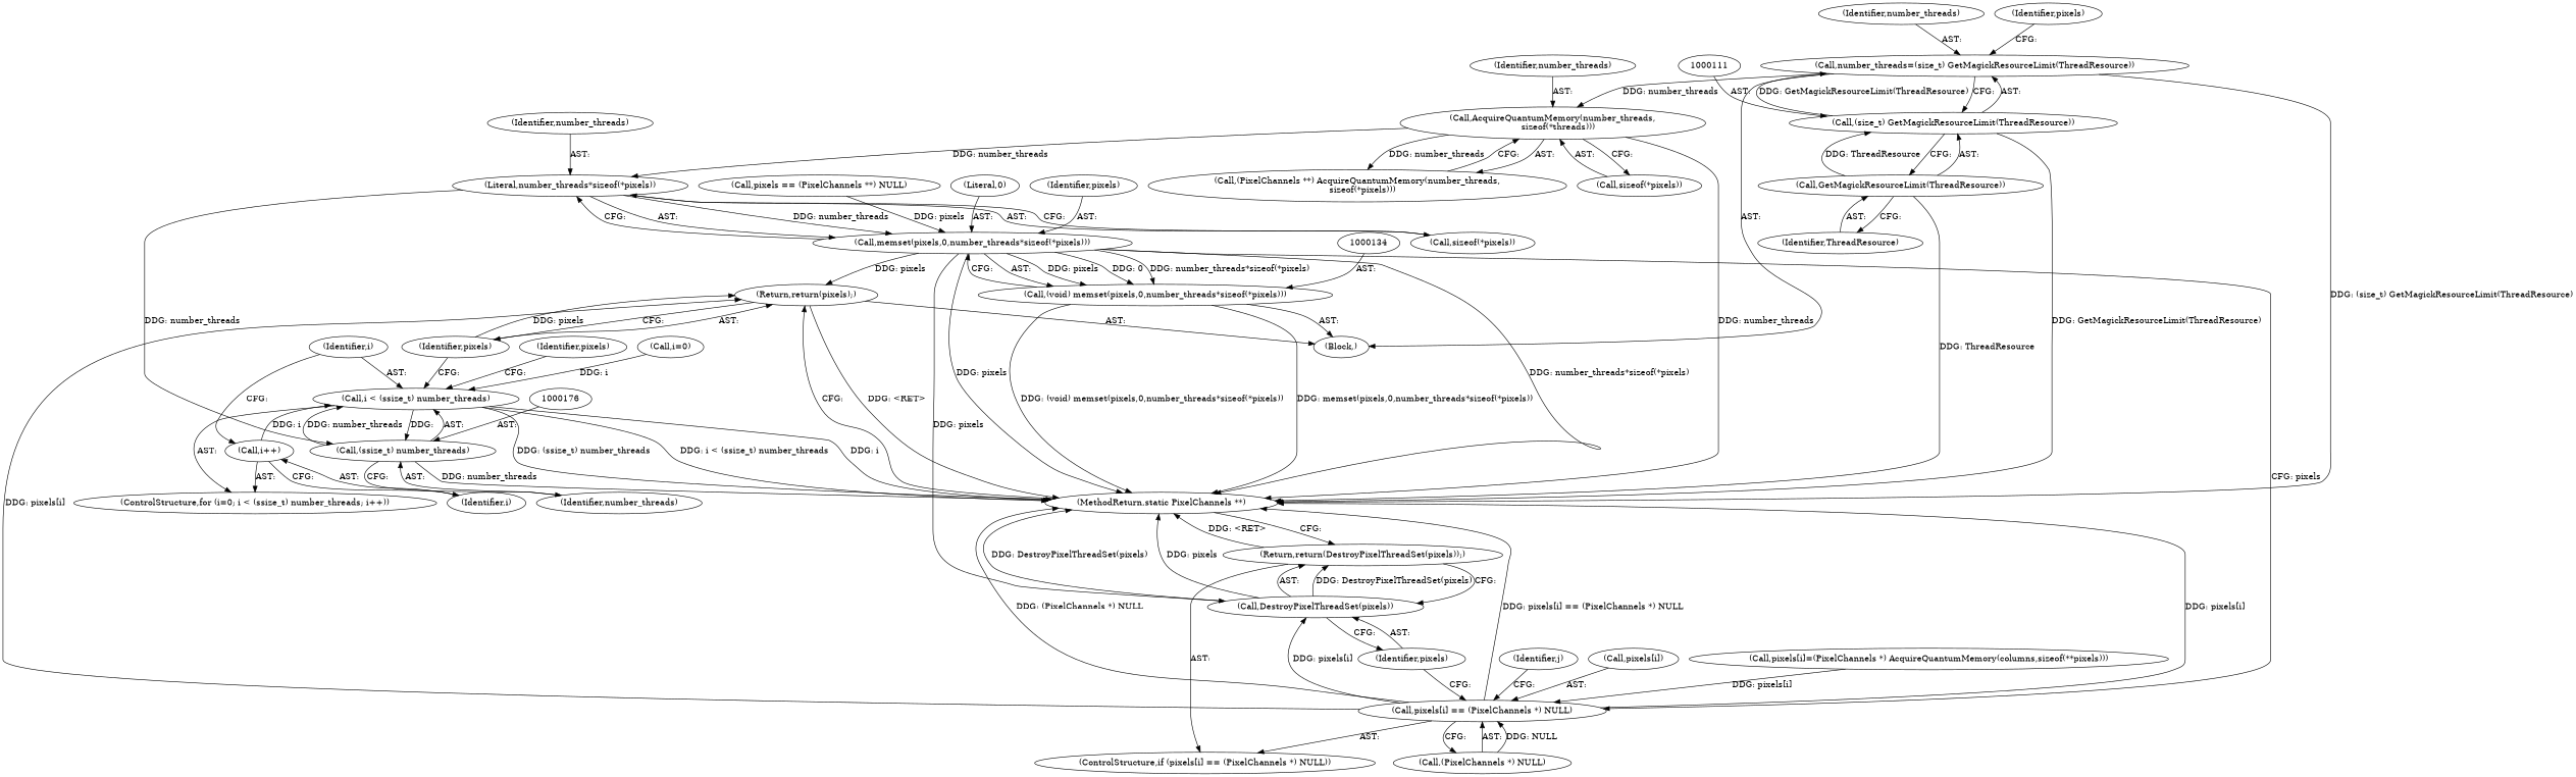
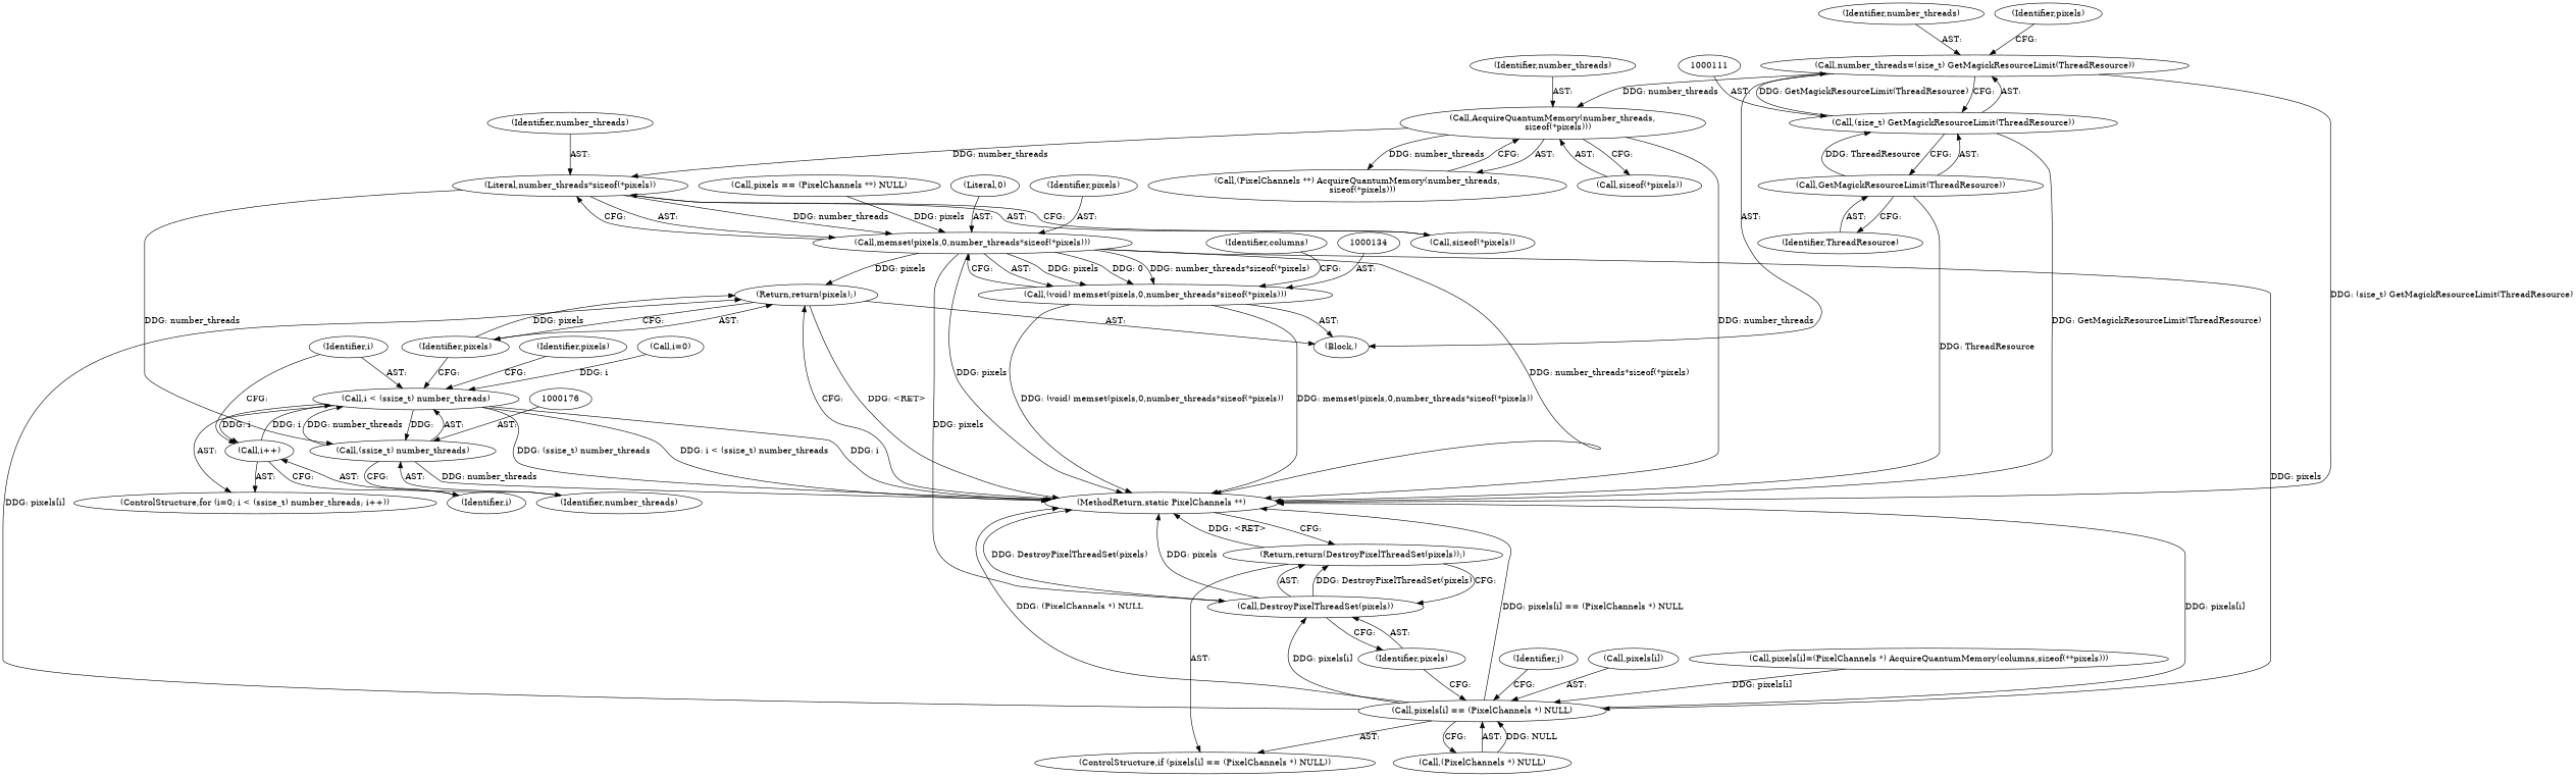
  digraph {
    n1 [label="(Literal,number_threads*sizeof(*pixels))"]
    n2 [label="(Call,memset(pixels,0,number_threads*sizeof(*pixels)))"]
    n3 [label="(Call,(ssize_t) number_threads)"]
    n4 [label="(Call,sizeof(*pixels))"]
    n5 [label="(MethodReturn,static PixelChannels **)"]
    n6 [label="(Call,(void) memset(pixels,0,number_threads*sizeof(*pixels)))"]
    n7 [label="(Call,pixels[i] == (PixelChannels *) NULL)"]
    n8 [label="(Call,DestroyPixelThreadSet(pixels))"]
    n9 [label="(Return,return(pixels);)"]
    n10 [label="(Call,i < (ssize_t) number_threads)"]
    n11 [label="(Identifier,number_threads)"]
-   n12 [label="(Call,AcquireQuantumMemory(number_threads,\n    sizeof(*threads)))"]
+   n12 [label="(Call,AcquireQuantumMemory(number_threads,\n    sizeof(*pixels)))"]
    n13 [label="(Call,(PixelChannels **) AcquireQuantumMemory(number_threads,\n    sizeof(*pixels)))"]
    n14 [label="(Call,sizeof(*pixels))"]
    n15 [label="(Return,return(DestroyPixelThreadSet(pixels));)"]
    n16 [label="(Call,number_threads=(size_t) GetMagickResourceLimit(ThreadResource))"]
    n17 [label="(Call,(size_t) GetMagickResourceLimit(ThreadResource))"]
    n18 [label="(Block,)"]
    n19 [label="(Call,GetMagickResourceLimit(ThreadResource))"]
    n20 [label="(Identifier,ThreadResource)"]
    n21 [label="(Call,(PixelChannels *) NULL)"]
    n22 [label="(ControlStructure,if (pixels[i] == (PixelChannels *) NULL))"]
    n23 [label="(Identifier,pixels)"]
    n24 [label="(Identifier,pixels)"]
    n25 [label="(Call,i++)"]
    n26 [label="(ControlStructure,for (i=0; i < (ssize_t) number_threads; i++))"]
    n27 [label="(Identifier,i)"]
    n28 [label="(Call,pixels == (PixelChannels **) NULL)"]
    n29 [label="(Identifier,pixels)"]
    n30 [label="(Identifier,j)"]
    n31 [label="(Identifier,number_threads)"]
    n32 [label="(Identifier,number_threads)"]
    n33 [label="(Call,i=0)"]
    n34 [label="(Identifier,i)"]
    n35 [label="(Call,pixels[i])"]
    n36 [label="(Identifier,pixels)"]
+   n37 [label="(Identifier,columns)"]
    n38 [label="(Identifier,number_threads)"]
    n39 [label="(Literal,0)"]
    n40 [label="(Identifier,pixels)"]
    n41 [label="(Call,pixels[i]=(PixelChannels *) AcquireQuantumMemory(columns,sizeof(**pixels)))"]
    1000111
    1000134
    1000176
    n1 -> n2 [label="AST: "]
    n1 -> n2 [label="DDG: number_threads"]
    n1 -> n3 [label="DDG: number_threads"]
    n1 -> n4 [label="CFG: "]
    n2 -> n1 [label="CFG: "]
    n2 -> n5 [label="DDG: pixels"]
    n2 -> n5 [label="DDG: number_threads*sizeof(*pixels)"]
    n2 -> n6 [label="AST: "]
    n2 -> n6 [label="DDG: pixels"]
    n2 -> n6 [label="DDG: 0"]
    n2 -> n6 [label="DDG: number_threads*sizeof(*pixels)"]
-   n2 -> n7 [label="CFG: pixels"]
+   n2 -> n7 [label="DDG: pixels"]
    n2 -> n8 [label="DDG: pixels"]
    n2 -> n9 [label="DDG: pixels"]
    n3 -> n5 [label="DDG: number_threads"]
    n3 -> n10 [label="AST: "]
    n3 -> n10 [label="DDG: number_threads"]
    n3 -> n11 [label="CFG: "]
    n4 -> n1 [label="AST: "]
    n5 -> n9 [label="CFG: "]
    n5 -> n15 [label="CFG: "]
    n6 -> n2 [label="CFG: "]
    n6 -> n5 [label="DDG: (void) memset(pixels,0,number_threads*sizeof(*pixels))"]
    n6 -> n5 [label="DDG: memset(pixels,0,number_threads*sizeof(*pixels))"]
    n6 -> n18 [label="AST: "]
    n7 -> n5 [label="DDG: (PixelChannels *) NULL"]
    n7 -> n5 [label="DDG: pixels[i] == (PixelChannels *) NULL"]
    n7 -> n5 [label="DDG: pixels[i]"]
    n7 -> n8 [label="DDG: pixels[i]"]
    n7 -> n9 [label="DDG: pixels[i]"]
    n7 -> n21 [label="CFG: "]
    n7 -> n22 [label="AST: "]
    n8 -> n5 [label="DDG: DestroyPixelThreadSet(pixels)"]
    n8 -> n5 [label="DDG: pixels"]
    n8 -> n15 [label="AST: "]
    n8 -> n15 [label="DDG: DestroyPixelThreadSet(pixels)"]
    n8 -> n23 [label="CFG: "]
    n9 -> n5 [label="DDG: <RET>"]
    n9 -> n18 [label="AST: "]
    n9 -> n24 [label="CFG: "]
    n10 -> n3 [label="DDG: "]
    n10 -> n5 [label="DDG: i < (ssize_t) number_threads"]
    n10 -> n5 [label="DDG: i"]
    n10 -> n5 [label="DDG: (ssize_t) number_threads"]
+   n10 -> n25 [label="DDG: i"]
    n10 -> n26 [label="AST: "]
    n11 -> n3 [label="AST: "]
    n12 -> n1 [label="DDG: number_threads"]
    n12 -> n5 [label="DDG: number_threads"]
    n12 -> n13 [label="AST: "]
    n12 -> n13 [label="DDG: number_threads"]
    n12 -> n14 [label="CFG: "]
    n13 -> n12 [label="CFG: "]
    n14 -> n12 [label="AST: "]
    n15 -> n5 [label="DDG: <RET>"]
    n15 -> n8 [label="CFG: "]
    n15 -> n22 [label="AST: "]
    n16 -> n5 [label="DDG: (size_t) GetMagickResourceLimit(ThreadResource)"]
    n16 -> n12 [label="DDG: number_threads"]
    n16 -> n17 [label="CFG: "]
    n16 -> n18 [label="AST: "]
    n17 -> n5 [label="DDG: GetMagickResourceLimit(ThreadResource)"]
    n17 -> n16 [label="AST: "]
    n17 -> n16 [label="DDG: GetMagickResourceLimit(ThreadResource)"]
    n17 -> n19 [label="CFG: "]
    n19 -> n5 [label="DDG: ThreadResource"]
    n19 -> n17 [label="AST: "]
    n19 -> n17 [label="DDG: ThreadResource"]
    n19 -> n20 [label="CFG: "]
    n20 -> n19 [label="AST: "]
    n21 -> n7 [label="AST: "]
    n21 -> n7 [label="DDG: NULL"]
    n23 -> n7 [label="CFG: "]
    n23 -> n8 [label="AST: "]
    n24 -> n9 [label="AST: "]
    n24 -> n9 [label="DDG: pixels"]
    n24 -> n10 [label="CFG: "]
    n25 -> n10 [label="DDG: i"]
    n25 -> n26 [label="AST: "]
    n25 -> n27 [label="CFG: "]
    n27 -> n25 [label="AST: "]
    n28 -> n2 [label="DDG: pixels"]
    n29 -> n10 [label="CFG: "]
    n30 -> n7 [label="CFG: "]
    n31 -> n12 [label="AST: "]
    n32 -> n16 [label="AST: "]
    n33 -> n10 [label="DDG: i"]
    n34 -> n10 [label="AST: "]
    n34 -> n25 [label="CFG: "]
    n35 -> n7 [label="AST: "]
    n36 -> n16 [label="CFG: "]
+   n37 -> n6 [label="CFG: "]
    n38 -> n1 [label="AST: "]
    n39 -> n2 [label="AST: "]
    n40 -> n2 [label="AST: "]
    n41 -> n7 [label="DDG: pixels[i]"]
    1000111 -> n17 [label="AST: "]
    1000134 -> n6 [label="AST: "]
    1000176 -> n3 [label="AST: "]
  }
